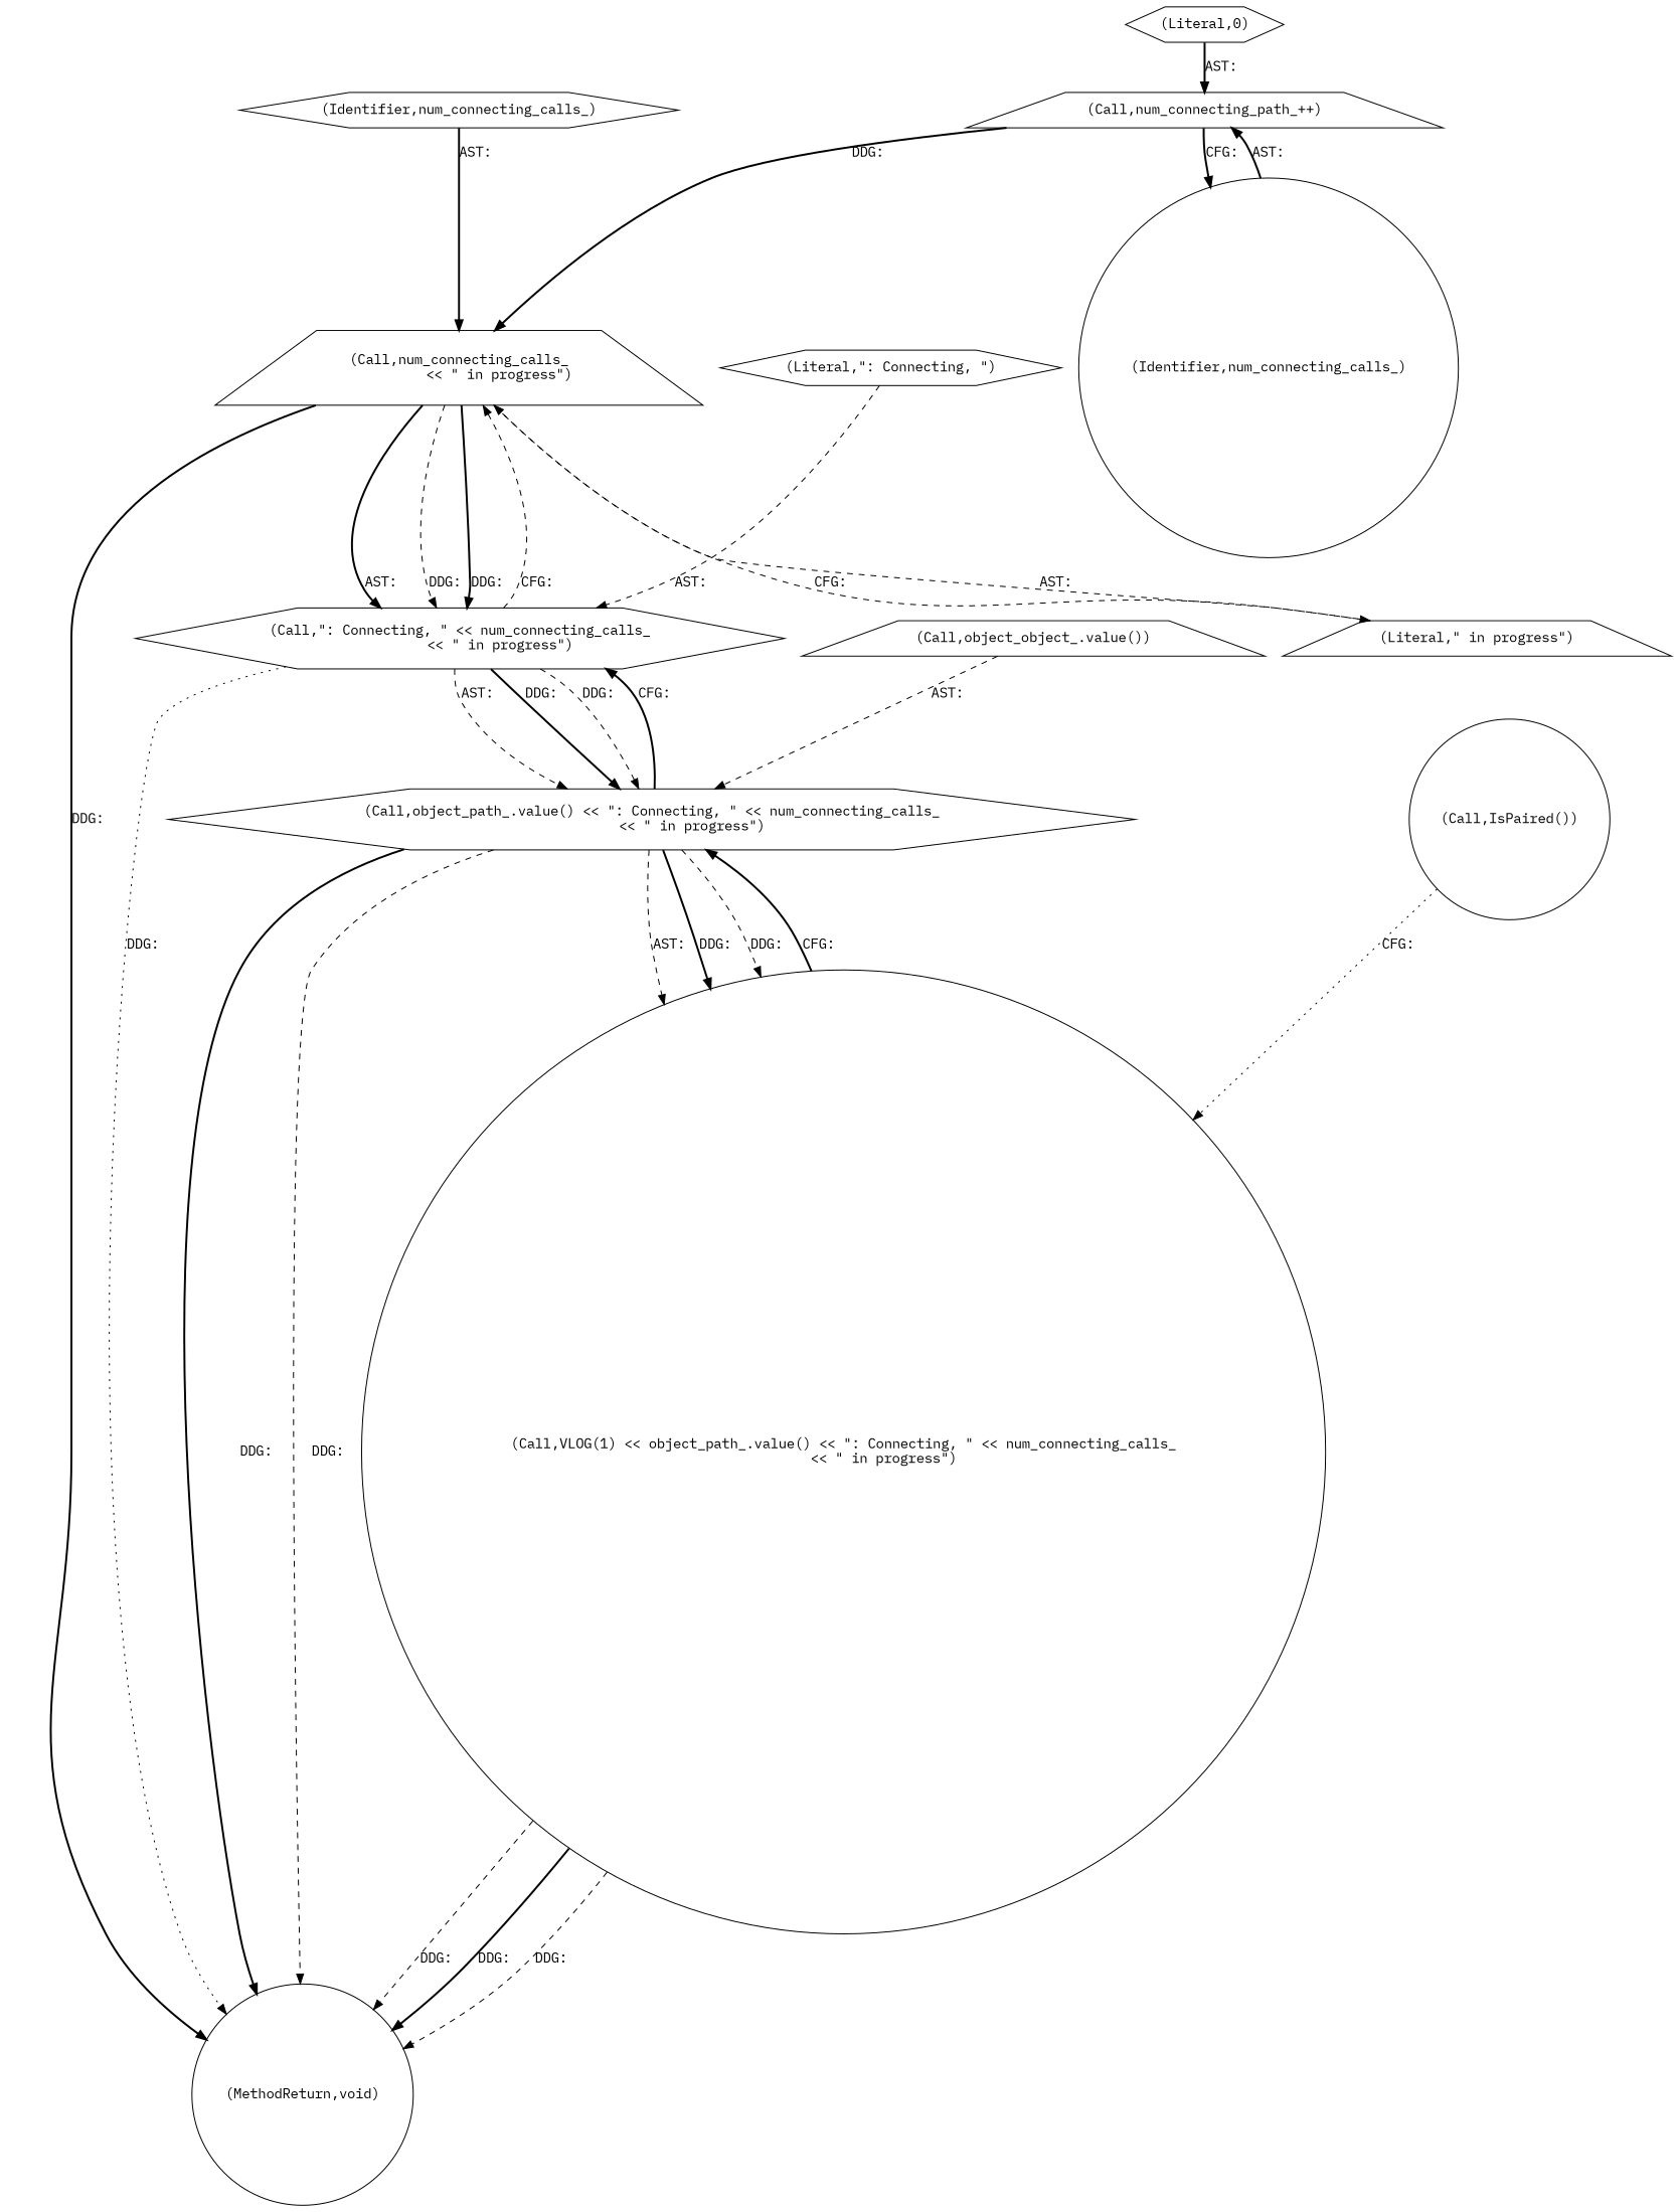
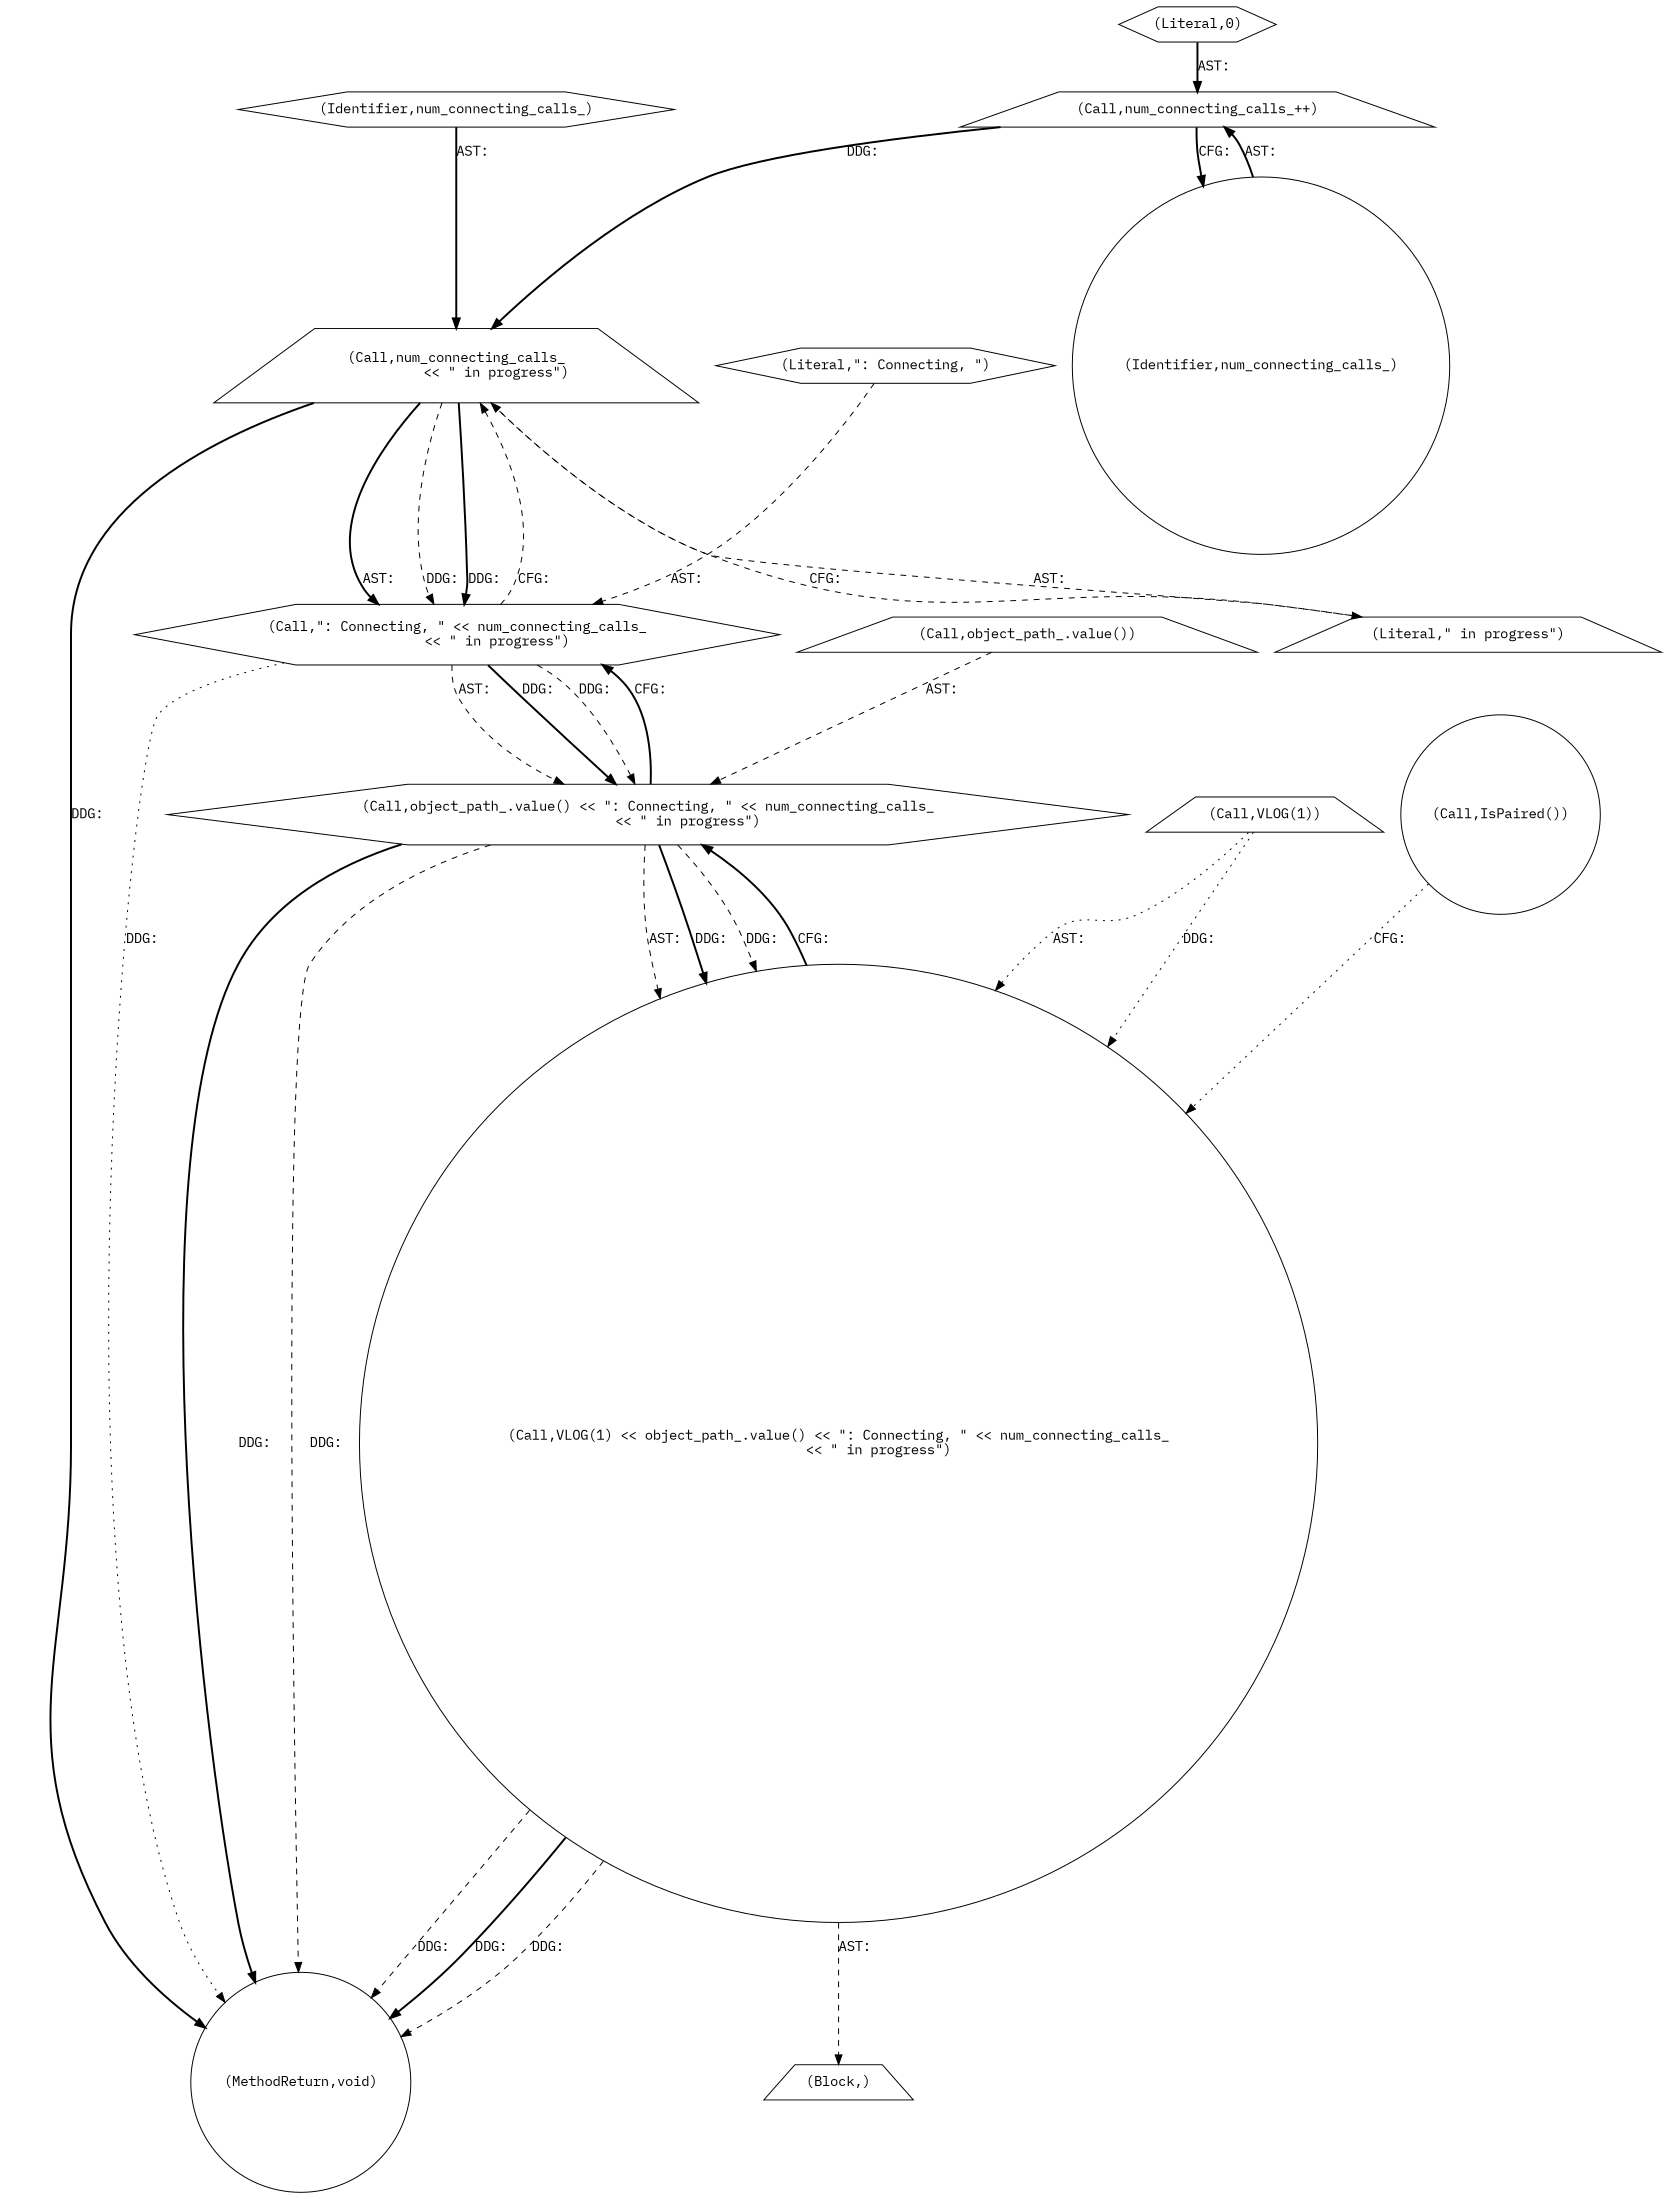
  digraph {
    fontname="IBM Plex Mono"
    node [fontname="IBM Plex Mono" shape=trapezium]
    edge [fontname="IBM Plex Mono" style=bold]
    n1 [label="(Call,num_connecting_calls_\n          << \" in progress\")"]
    n2 [label="(Call,\": Connecting, \" << num_connecting_calls_\n          << \" in progress\")" shape=hexagon]
    n3 [label="(Literal,\" in progress\")"]
    n4 [label="(MethodReturn,void)" shape=circle]
    n5 [label="(Call,object_path_.value() << \": Connecting, \" << num_connecting_calls_\n          << \" in progress\")" shape=hexagon]
-   n6 [label="(Call,num_connecting_path_++)"]
+   n6 [label="(Call,num_connecting_calls_++)"]
    n7 [label="(Identifier,num_connecting_calls_)" shape=circle]
    n8 [label="(Call,VLOG(1) << object_path_.value() << \": Connecting, \" << num_connecting_calls_\n          << \" in progress\")" shape=circle]
-   n10 [label="(Call,object_object_.value())"]
+   n9 [label="(Block,)"]
+   n10 [label="(Call,object_path_.value())"]
    n11 [label="(Literal,0)" shape=hexagon]
    n12 [label="(Literal,\": Connecting, \")" shape=hexagon]
+   n13 [label="(Call,VLOG(1))"]
    n14 [label="(Identifier,num_connecting_calls_)" shape=hexagon]
    n15 [label="(Call,IsPaired())" shape=circle]
    n1 -> n2 [label="AST: "]
    n1 -> n2 [label="DDG: " style=dashed]
    n1 -> n2 [label="DDG: "]
    n1 -> n3 [label="CFG: " style=dashed]
    n1 -> n4 [label="DDG: "]
    n2 -> n1 [label="CFG: " style=dashed]
    n2 -> n4 [label="DDG: " style=dotted]
    n2 -> n5 [label="AST: " style=dashed]
    n2 -> n5 [label="DDG: "]
    n2 -> n5 [label="DDG: " style=dashed]
    n3 -> n1 [label="AST: " style=dashed]
    n5 -> n2 [label="CFG: "]
    n5 -> n4 [label="DDG: "]
    n5 -> n4 [label="DDG: " style=dashed]
    n5 -> n8 [label="AST: " style=dashed]
    n5 -> n8 [label="DDG: "]
    n5 -> n8 [label="DDG: " style=dashed]
    n6 -> n1 [label="DDG: "]
    n6 -> n7 [label="CFG: "]
    n7 -> n6 [label="AST: "]
    n8 -> n4 [label="DDG: " style=dashed]
    n8 -> n4 [label="DDG: "]
    n8 -> n4 [label="DDG: " style=dashed]
    n8 -> n5 [label="CFG: "]
+   n8 -> n9 [label="AST: " style=dashed]
    n10 -> n5 [label="AST: " style=dashed]
    n11 -> n6 [label="AST: "]
    n12 -> n2 [label="AST: " style=dashed]
+   n13 -> n8 [label="AST: " style=dotted]
+   n13 -> n8 [label="DDG: " style=dotted]
    n14 -> n1 [label="AST: "]
    n15 -> n8 [label="CFG: " style=dotted]
  }
